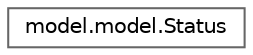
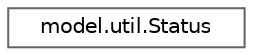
  digraph {
    rankdir=LR
-   n1 [color=grey40 fillcolor=white fontname=Helvetica fontsize=10 height=0.2 label="model.model.Status" shape=box style=filled width=0.4]
+   n1 [color=grey40 fillcolor=white fontname=Helvetica fontsize=10 height=0.2 label="model.util.Status" shape=box style=filled width=0.4]
  }
